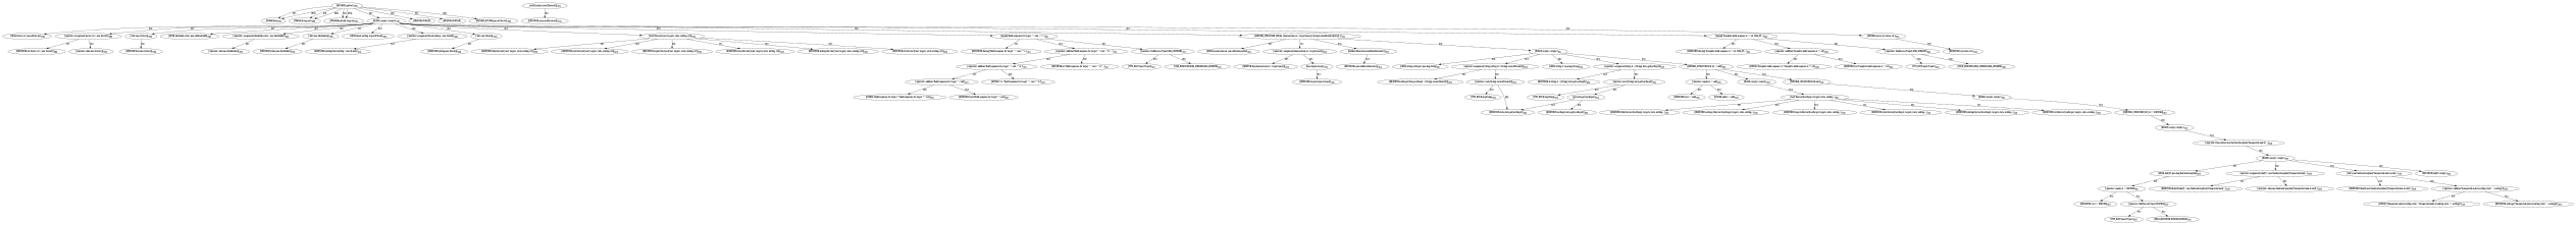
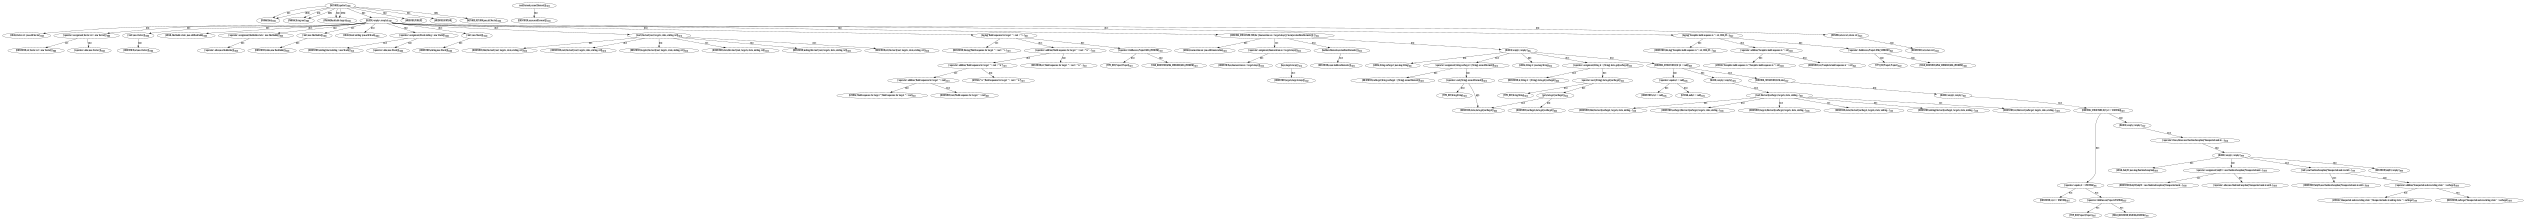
  digraph {
    fontname=Oswald
    node [fontname=Oswald]
    edge [fontname=Oswald]
    n1 [label=<(METHOD,topoSort)<SUB>1596</SUB>>]
    n2 [label=<(PARAM,this)<SUB>1596</SUB>>]
    n3 [label=<(PARAM,String root)<SUB>1596</SUB>>]
    n4 [label=<(PARAM,Hashtable targets)<SUB>1596</SUB>>]
    n5 [label=<(BLOCK,&lt;empty&gt;,&lt;empty&gt;)<SUB>1597</SUB>>]
    n6 [label=<(MODIFIER,PUBLIC)>]
    n7 [label=<(MODIFIER,VIRTUAL)>]
    n8 [label=<(METHOD_RETURN,java.util.Vector)<SUB>1596</SUB>>]
    n9 [label=<(LOCAL,Vector ret: java.util.Vector)<SUB>1598</SUB>>]
    n10 [label=<(&lt;operator&gt;.assignment,Vector ret = new Vector())<SUB>1598</SUB>>]
    n11 [label=<(&lt;init&gt;,new Vector())<SUB>1598</SUB>>]
    n12 [label=<(LOCAL,Hashtable state: java.util.Hashtable)<SUB>1599</SUB>>]
    n13 [label=<(&lt;operator&gt;.assignment,Hashtable state = new Hashtable())<SUB>1599</SUB>>]
    n14 [label=<(&lt;init&gt;,new Hashtable())<SUB>1599</SUB>>]
    n15 [label=<(LOCAL,Stack visiting: java.util.Stack)<SUB>1600</SUB>>]
    n16 [label=<(&lt;operator&gt;.assignment,Stack visiting = new Stack())<SUB>1600</SUB>>]
    n17 [label=<(&lt;init&gt;,new Stack())<SUB>1600</SUB>>]
    n18 [label=<(tsort,this.tsort(root, targets, state, visiting, ret))<SUB>1610</SUB>>]
    n19 [label=<(log,log(&quot;Build sequence for target `&quot; + root + &quot;' i...)<SUB>1611</SUB>>]
    n20 [label=<(CONTROL_STRUCTURE,FOR,for (Enumeration en = targets.keys(); Some(en.hasMoreElements()); ))<SUB>1612</SUB>>]
    n21 [label=<(log,log(&quot;Complete build sequence is &quot; + ret, MSG_VE...)<SUB>1622</SUB>>]
    n22 [label=<(RETURN,return ret;,return ret;)<SUB>1623</SUB>>]
    n23 [label=<(IDENTIFIER,ret,Vector ret = new Vector())<SUB>1598</SUB>>]
    n24 [label=<(&lt;operator&gt;.alloc,new Vector())<SUB>1598</SUB>>]
    n25 [label=<(IDENTIFIER,ret,new Vector())<SUB>1598</SUB>>]
    n26 [label=<(&lt;operator&gt;.alloc,new Hashtable())<SUB>1599</SUB>>]
    n27 [label=<(IDENTIFIER,state,new Hashtable())<SUB>1599</SUB>>]
    n28 [label=<(IDENTIFIER,visiting,Stack visiting = new Stack())<SUB>1600</SUB>>]
+   n29 [label=<(&lt;operator&gt;.alloc,new Stack())<SUB>1600</SUB>>]
    n30 [label=<(IDENTIFIER,visiting,new Stack())<SUB>1600</SUB>>]
    n31 [label=<(IDENTIFIER,this,this.tsort(root, targets, state, visiting, ret))<SUB>1610</SUB>>]
    n32 [label=<(IDENTIFIER,root,this.tsort(root, targets, state, visiting, ret))<SUB>1610</SUB>>]
    n33 [label=<(IDENTIFIER,targets,this.tsort(root, targets, state, visiting, ret))<SUB>1610</SUB>>]
    n34 [label=<(IDENTIFIER,state,this.tsort(root, targets, state, visiting, ret))<SUB>1610</SUB>>]
    n35 [label=<(IDENTIFIER,visiting,this.tsort(root, targets, state, visiting, ret))<SUB>1610</SUB>>]
    n36 [label=<(IDENTIFIER,ret,this.tsort(root, targets, state, visiting, ret))<SUB>1610</SUB>>]
    n37 [label=<(IDENTIFIER,this,log(&quot;Build sequence for target `&quot; + root + &quot;' i...)<SUB>1611</SUB>>]
    n38 [label=<(&lt;operator&gt;.addition,&quot;Build sequence for target `&quot; + root + &quot;' is &quot; ...)<SUB>1611</SUB>>]
    n39 [label=<(&lt;operator&gt;.fieldAccess,Project.MSG_VERBOSE)<SUB>1611</SUB>>]
    n40 [label=<(LOCAL,Enumeration en: java.util.Enumeration)<SUB>1612</SUB>>]
    n41 [label=<(&lt;operator&gt;.assignment,Enumeration en = targets.keys())<SUB>1612</SUB>>]
    n42 [label=<(hasMoreElements,en.hasMoreElements())<SUB>1612</SUB>>]
    n43 [label=<(BLOCK,&lt;empty&gt;,&lt;empty&gt;)<SUB>1612</SUB>>]
    n44 [label=<(IDENTIFIER,this,log(&quot;Complete build sequence is &quot; + ret, MSG_VE...)<SUB>1622</SUB>>]
    n45 [label=<(&lt;operator&gt;.addition,&quot;Complete build sequence is &quot; + ret)<SUB>1622</SUB>>]
    n46 [label=<(&lt;operator&gt;.fieldAccess,Project.MSG_VERBOSE)<SUB>1622</SUB>>]
    n47 [label=<(IDENTIFIER,ret,return ret;)<SUB>1623</SUB>>]
    n48 [label=<(&lt;operator&gt;.addition,&quot;Build sequence for target `&quot; + root + &quot;' is &quot;)<SUB>1611</SUB>>]
    n49 [label=<(IDENTIFIER,ret,&quot;Build sequence for target `&quot; + root + &quot;' is &quot; ...)<SUB>1611</SUB>>]
    n50 [label=<(TYPE_REF,Project,Project)<SUB>1611</SUB>>]
    n51 [label=<(FIELD_IDENTIFIER,MSG_VERBOSE,MSG_VERBOSE)<SUB>1611</SUB>>]
    n52 [label=<(&lt;operator&gt;.addition,&quot;Build sequence for target `&quot; + root)<SUB>1611</SUB>>]
    n53 [label=<(LITERAL,&quot;' is &quot;,&quot;Build sequence for target `&quot; + root + &quot;' is &quot;)<SUB>1611</SUB>>]
    n54 [label=<(LITERAL,&quot;Build sequence for target `&quot;,&quot;Build sequence for target `&quot; + root)<SUB>1611</SUB>>]
    n55 [label=<(IDENTIFIER,root,&quot;Build sequence for target `&quot; + root)<SUB>1611</SUB>>]
    n56 [label=<(IDENTIFIER,en,Enumeration en = targets.keys())<SUB>1612</SUB>>]
    n57 [label=<(keys,targets.keys())<SUB>1612</SUB>>]
    n58 [label=<(IDENTIFIER,en,en.hasMoreElements())<SUB>1612</SUB>>]
    n59 [label=<(LOCAL,String curTarget: java.lang.String)<SUB>1613</SUB>>]
    n60 [label=<(&lt;operator&gt;.assignment,String curTarget = (String) en.nextElement())<SUB>1613</SUB>>]
    n61 [label=<(LOCAL,String st: java.lang.String)<SUB>1614</SUB>>]
    n62 [label=<(&lt;operator&gt;.assignment,String st = (String) state.get(curTarget))<SUB>1614</SUB>>]
    n63 [label=<(CONTROL_STRUCTURE,IF,if (st == null))<SUB>1615</SUB>>]
    n64 [label=<(IDENTIFIER,targets,targets.keys())<SUB>1612</SUB>>]
    n65 [label=<(IDENTIFIER,curTarget,String curTarget = (String) en.nextElement())<SUB>1613</SUB>>]
    n66 [label=<(&lt;operator&gt;.cast,(String) en.nextElement())<SUB>1613</SUB>>]
    n67 [label=<(IDENTIFIER,st,String st = (String) state.get(curTarget))<SUB>1614</SUB>>]
    n68 [label=<(&lt;operator&gt;.cast,(String) state.get(curTarget))<SUB>1614</SUB>>]
    n69 [label=<(&lt;operator&gt;.equals,st == null)<SUB>1615</SUB>>]
    n70 [label=<(BLOCK,&lt;empty&gt;,&lt;empty&gt;)<SUB>1615</SUB>>]
    n71 [label=<(CONTROL_STRUCTURE,ELSE,else)<SUB>1617</SUB>>]
    n72 [label=<(TYPE_REF,String,String)<SUB>1613</SUB>>]
    n73 [label=<(IDENTIFIER,state,state.get(curTarget))<SUB>1614</SUB>>]
    n74 [label=<(nextElement,en.nextElement())<SUB>1613</SUB>>]
    n75 [label=<(IDENTIFIER,en,en.nextElement())<SUB>1613</SUB>>]
    n76 [label=<(TYPE_REF,String,String)<SUB>1614</SUB>>]
    n77 [label=<(get,state.get(curTarget))<SUB>1614</SUB>>]
    n78 [label=<(IDENTIFIER,curTarget,state.get(curTarget))<SUB>1614</SUB>>]
    n79 [label=<(IDENTIFIER,st,st == null)<SUB>1615</SUB>>]
    n80 [label=<(LITERAL,null,st == null)<SUB>1615</SUB>>]
    n81 [label=<(tsort,this.tsort(curTarget, targets, state, visiting,...)<SUB>1616</SUB>>]
    n82 [label=<(BLOCK,&lt;empty&gt;,&lt;empty&gt;)<SUB>1617</SUB>>]
    n83 [label=<(IDENTIFIER,this,this.tsort(curTarget, targets, state, visiting,...)<SUB>1616</SUB>>]
    n84 [label=<(IDENTIFIER,curTarget,this.tsort(curTarget, targets, state, visiting,...)<SUB>1616</SUB>>]
    n85 [label=<(IDENTIFIER,targets,this.tsort(curTarget, targets, state, visiting,...)<SUB>1616</SUB>>]
    n86 [label=<(IDENTIFIER,state,this.tsort(curTarget, targets, state, visiting,...)<SUB>1616</SUB>>]
    n87 [label=<(IDENTIFIER,visiting,this.tsort(curTarget, targets, state, visiting,...)<SUB>1616</SUB>>]
    n88 [label=<(IDENTIFIER,ret,this.tsort(curTarget, targets, state, visiting,...)<SUB>1616</SUB>>]
    n89 [label=<(CONTROL_STRUCTURE,IF,if (st == VISITING))<SUB>1617</SUB>>]
    n90 [label=<(&lt;operator&gt;.equals,st == VISITING)<SUB>1617</SUB>>]
    n91 [label=<(BLOCK,&lt;empty&gt;,&lt;empty&gt;)<SUB>1617</SUB>>]
    n92 [label=<(IDENTIFIER,st,st == VISITING)<SUB>1617</SUB>>]
    n93 [label=<(&lt;operator&gt;.fieldAccess,Project.VISITING)<SUB>1617</SUB>>]
    n94 [label=<(&lt;operator&gt;.throw,throw new RuntimeException(&quot;Unexpected node in ...)<SUB>1618</SUB>>]
    n95 [label=<(TYPE_REF,Project,Project)<SUB>1617</SUB>>]
    n96 [label=<(FIELD_IDENTIFIER,VISITING,VISITING)<SUB>1617</SUB>>]
    n97 [label=<(BLOCK,&lt;empty&gt;,&lt;empty&gt;)<SUB>1618</SUB>>]
    n98 [label=<(LOCAL,$obj13: java.lang.RuntimeException)<SUB>1618</SUB>>]
    n99 [label=<(&lt;operator&gt;.assignment,$obj13 = new RuntimeException(&quot;Unexpected node ...)<SUB>1618</SUB>>]
    n100 [label=<(&lt;init&gt;,new RuntimeException(&quot;Unexpected node in visiti...)<SUB>1618</SUB>>]
    n101 [label=<(IDENTIFIER,$obj13,&lt;empty&gt;)<SUB>1618</SUB>>]
    n102 [label=<(IDENTIFIER,$obj13,$obj13 = new RuntimeException(&quot;Unexpected node ...)<SUB>1618</SUB>>]
    n103 [label=<(&lt;operator&gt;.alloc,new RuntimeException(&quot;Unexpected node in visiti...)<SUB>1618</SUB>>]
    n104 [label=<(IDENTIFIER,$obj13,new RuntimeException(&quot;Unexpected node in visiti...)<SUB>1618</SUB>>]
    n105 [label=<(&lt;operator&gt;.addition,&quot;Unexpected node in visiting state: &quot; + curTarget)<SUB>1618</SUB>>]
    n106 [label=<(LITERAL,&quot;Unexpected node in visiting state: &quot;,&quot;Unexpected node in visiting state: &quot; + curTarget)<SUB>1618</SUB>>]
    n107 [label=<(IDENTIFIER,curTarget,&quot;Unexpected node in visiting state: &quot; + curTarget)<SUB>1619</SUB>>]
    n108 [label=<(LITERAL,&quot;Complete build sequence is &quot;,&quot;Complete build sequence is &quot; + ret)<SUB>1622</SUB>>]
    n109 [label=<(IDENTIFIER,ret,&quot;Complete build sequence is &quot; + ret)<SUB>1622</SUB>>]
    n110 [label=<(TYPE_REF,Project,Project)<SUB>1622</SUB>>]
    n111 [label=<(FIELD_IDENTIFIER,MSG_VERBOSE,MSG_VERBOSE)<SUB>1622</SUB>>]
    n1 -> n2 [label="AST: "]
    n1 -> n2 [label="DDG: "]
    n1 -> n3 [label="AST: "]
    n1 -> n3 [label="DDG: "]
    n1 -> n4 [label="AST: "]
    n1 -> n4 [label="DDG: "]
    n1 -> n5 [label="AST: "]
    n1 -> n6 [label="AST: "]
    n1 -> n7 [label="AST: "]
    n1 -> n8 [label="DDG: "]
    n5 -> n9 [label="AST: "]
    n5 -> n10 [label="AST: "]
    n5 -> n11 [label="AST: "]
    n5 -> n12 [label="AST: "]
    n5 -> n13 [label="AST: "]
    n5 -> n14 [label="AST: "]
    n5 -> n15 [label="AST: "]
    n5 -> n16 [label="AST: "]
    n5 -> n17 [label="AST: "]
    n5 -> n18 [label="AST: "]
    n5 -> n19 [label="AST: "]
    n5 -> n20 [label="AST: "]
    n5 -> n21 [label="AST: "]
    n5 -> n22 [label="AST: "]
    n10 -> n23 [label="AST: "]
    n10 -> n24 [label="AST: "]
    n11 -> n25 [label="AST: "]
    n13 -> n26 [label="AST: "]
    n14 -> n27 [label="AST: "]
    n16 -> n28 [label="AST: "]
+   n16 -> n29 [label="AST: "]
    n17 -> n30 [label="AST: "]
    n18 -> n31 [label="AST: "]
    n18 -> n32 [label="AST: "]
    n18 -> n33 [label="AST: "]
    n18 -> n34 [label="AST: "]
    n18 -> n35 [label="AST: "]
    n18 -> n36 [label="AST: "]
    n19 -> n37 [label="AST: "]
    n19 -> n38 [label="AST: "]
    n19 -> n39 [label="AST: "]
    n20 -> n40 [label="AST: "]
    n20 -> n41 [label="AST: "]
    n20 -> n42 [label="AST: "]
    n20 -> n43 [label="AST: "]
    n21 -> n44 [label="AST: "]
    n21 -> n45 [label="AST: "]
    n21 -> n46 [label="AST: "]
    n22 -> n47 [label="AST: "]
    n38 -> n48 [label="AST: "]
    n38 -> n49 [label="AST: "]
    n39 -> n50 [label="AST: "]
    n39 -> n51 [label="AST: "]
    n41 -> n56 [label="AST: "]
-   n41 -> n57 [label="AST: "]
    n42 -> n58 [label="AST: "]
    n43 -> n59 [label="AST: "]
    n43 -> n60 [label="AST: "]
    n43 -> n61 [label="AST: "]
    n43 -> n62 [label="AST: "]
    n43 -> n63 [label="AST: "]
    n45 -> n108 [label="AST: "]
    n45 -> n109 [label="AST: "]
    n46 -> n110 [label="AST: "]
    n46 -> n111 [label="AST: "]
    n48 -> n52 [label="AST: "]
    n48 -> n53 [label="AST: "]
    n52 -> n54 [label="AST: "]
    n52 -> n55 [label="AST: "]
    n57 -> n64 [label="AST: "]
    n60 -> n65 [label="AST: "]
    n60 -> n66 [label="AST: "]
    n62 -> n67 [label="AST: "]
    n62 -> n68 [label="AST: "]
    n63 -> n69 [label="AST: "]
    n63 -> n70 [label="AST: "]
    n63 -> n71 [label="AST: "]
    n66 -> n72 [label="AST: "]
    n66 -> n73 [label="AST: "]
    n68 -> n76 [label="AST: "]
    n68 -> n77 [label="AST: "]
    n69 -> n79 [label="AST: "]
    n69 -> n80 [label="AST: "]
    n70 -> n81 [label="AST: "]
    n71 -> n82 [label="AST: "]
    n74 -> n75 [label="AST: "]
    n77 -> n73 [label="AST: "]
    n77 -> n78 [label="AST: "]
    n81 -> n83 [label="AST: "]
    n81 -> n84 [label="AST: "]
    n81 -> n85 [label="AST: "]
    n81 -> n86 [label="AST: "]
    n81 -> n87 [label="AST: "]
    n81 -> n88 [label="AST: "]
    n82 -> n89 [label="AST: "]
-   n98 -> n90 [label="AST: "]
+   n89 -> n90 [label="AST: "]
    n89 -> n91 [label="AST: "]
    n90 -> n92 [label="AST: "]
    n90 -> n93 [label="AST: "]
    n91 -> n94 [label="AST: "]
    n93 -> n95 [label="AST: "]
    n93 -> n96 [label="AST: "]
    n94 -> n97 [label="AST: "]
    n97 -> n98 [label="AST: "]
    n97 -> n99 [label="AST: "]
    n97 -> n100 [label="AST: "]
    n97 -> n101 [label="AST: "]
    n99 -> n102 [label="AST: "]
    n99 -> n103 [label="AST: "]
    n100 -> n104 [label="AST: "]
    n100 -> n105 [label="AST: "]
    n105 -> n106 [label="AST: "]
    n105 -> n107 [label="AST: "]
  }
